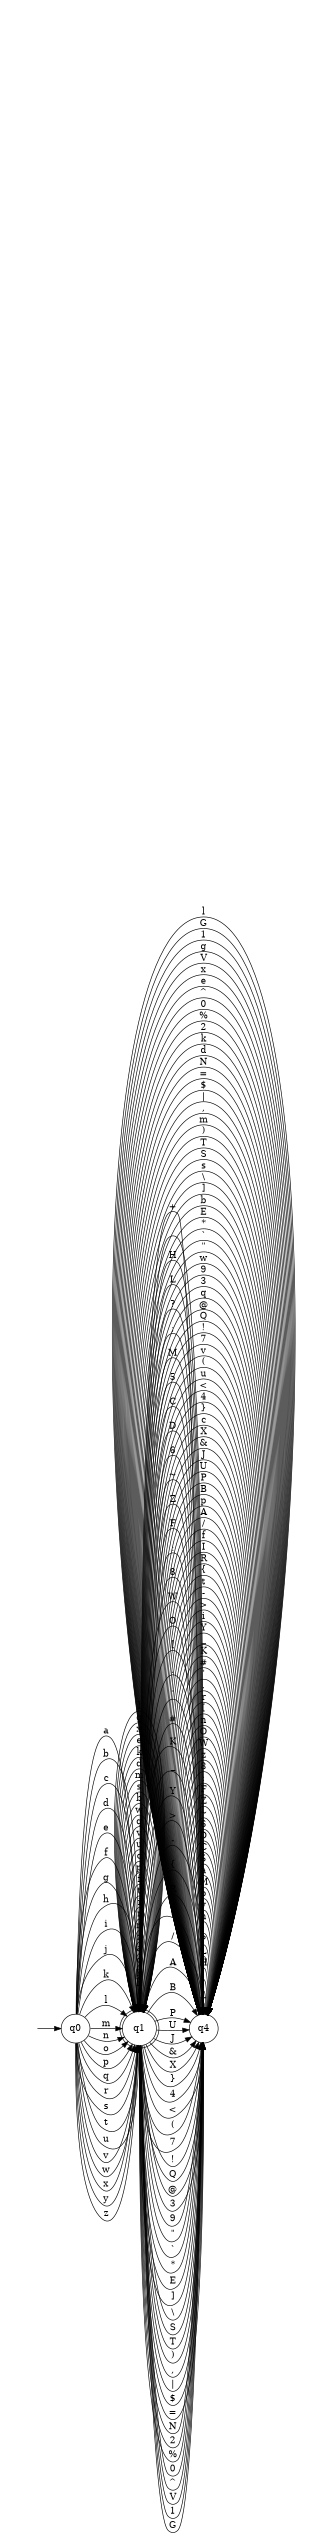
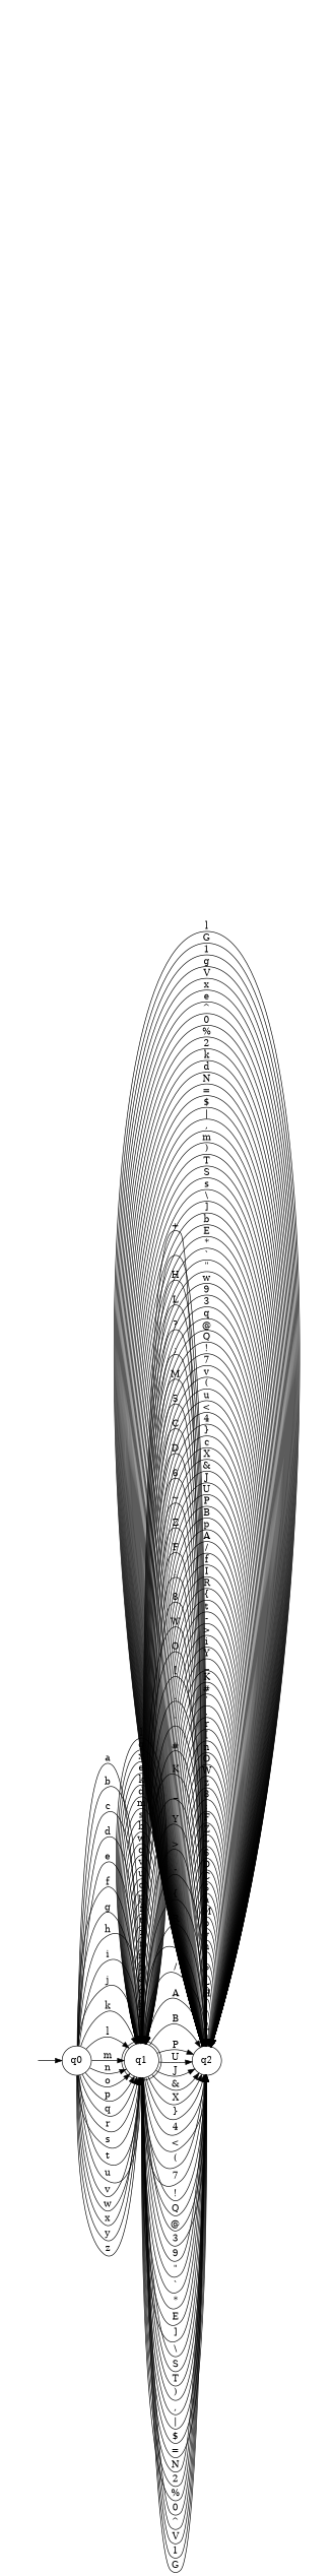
  digraph {
    rankdir=LR
    node [shape=circle]
    "" [shape=plaintext]
    n2 [label=q0]
    n3 [label=q1 shape=doublecircle]
-   n4 [label=q4]
+   n4 [label=q2]
    "" -> n2
    n2 -> n3 [label=a]
    n2 -> n3 [label=b]
    n2 -> n3 [label=c]
    n2 -> n3 [label=d]
    n2 -> n3 [label=e]
    n2 -> n3 [label=f]
    n2 -> n3 [label=g]
    n2 -> n3 [label=h]
    n2 -> n3 [label=i]
    n2 -> n3 [label=j]
    n2 -> n3 [label=k]
    n2 -> n3 [label=l]
    n2 -> n3 [label=m]
    n2 -> n3 [label=n]
    n2 -> n3 [label=o]
    n2 -> n3 [label=p]
    n2 -> n3 [label=q]
    n2 -> n3 [label=r]
    n2 -> n3 [label=s]
    n2 -> n3 [label=t]
    n2 -> n3 [label=u]
    n2 -> n3 [label=v]
    n2 -> n3 [label=w]
    n2 -> n3 [label=x]
    n2 -> n3 [label=y]
    n2 -> n3 [label=z]
    n3 -> n3 [label=j]
    n3 -> n3 [label=h]
    n3 -> n3 [label=y]
    n3 -> n3 [label=o]
    n3 -> n3 [label=a]
    n3 -> n3 [label=z]
    n3 -> n3 [label=n]
    n3 -> n3 [label=r]
    n3 -> n3 [label=i]
    n3 -> n3 [label=t]
    n3 -> n3 [label=f]
    n3 -> n3 [label=p]
    n3 -> n3 [label=c]
    n3 -> n3 [label=u]
    n3 -> n3 [label=v]
    n3 -> n3 [label=q]
    n3 -> n3 [label=w]
    n3 -> n3 [label=b]
    n3 -> n3 [label=s]
    n3 -> n3 [label=m]
    n3 -> n3 [label=d]
    n3 -> n3 [label=k]
    n3 -> n3 [label=e]
    n3 -> n3 [label=x]
    n3 -> n3 [label=g]
    n3 -> n3 [label=l]
    n3 -> n4 [label="\+"]
    n3 -> n4 [label="\ "]
    n3 -> n4 [label=H]
    n3 -> n4 [label=L]
    n3 -> n4 [label="\?"]
    n3 -> n4 [label=";"]
    n3 -> n4 [label=M]
    n3 -> n4 [label=5]
    n3 -> n4 [label=C]
    n3 -> n4 [label=D]
    n3 -> n4 [label=6]
    n3 -> n4 [label="\~"]
    n3 -> n4 [label=Z]
    n3 -> n4 [label=F]
    n3 -> n4 [label=":"]
    n3 -> n4 [label=8]
    n3 -> n4 [label=W]
    n3 -> n4 [label=O]
    n3 -> n4 [label="\["]
    n3 -> n4 [label="\."]
    n3 -> n4 [label="'"]
    n3 -> n4 [label="\#"]
    n3 -> n4 [label=K]
    n3 -> n4 [label=_]
    n3 -> n4 [label=Y]
    n3 -> n4 [label=">"]
    n3 -> n4 [label="\-"]
    n3 -> n4 [label="\{"]
    n3 -> n4 [label=R]
    n3 -> n4 [label=I]
    n3 -> n4 [label="/"]
    n3 -> n4 [label=A]
    n3 -> n4 [label=B]
    n3 -> n4 [label=P]
    n3 -> n4 [label=U]
    n3 -> n4 [label=J]
    n3 -> n4 [label="\&"]
    n3 -> n4 [label=X]
    n3 -> n4 [label="\}"]
    n3 -> n4 [label=4]
    n3 -> n4 [label="<"]
    n3 -> n4 [label="\("]
    n3 -> n4 [label=7]
    n3 -> n4 [label="!"]
    n3 -> n4 [label=Q]
    n3 -> n4 [label="@"]
    n3 -> n4 [label=3]
    n3 -> n4 [label=9]
    n3 -> n4 [label="\""]
    n3 -> n4 [label="`"]
    n3 -> n4 [label="\*"]
    n3 -> n4 [label=E]
    n3 -> n4 [label="\]"]
    n3 -> n4 [label="\\"]
    n3 -> n4 [label=S]
    n3 -> n4 [label=T]
    n3 -> n4 [label="\)"]
    n3 -> n4 [label=","]
    n3 -> n4 [label="\|"]
    n3 -> n4 [label="\$"]
    n3 -> n4 [label="="]
    n3 -> n4 [label=N]
    n3 -> n4 [label=2]
    n3 -> n4 [label="%"]
    n3 -> n4 [label=0]
    n3 -> n4 [label="\^"]
    n3 -> n4 [label=V]
    n3 -> n4 [label=1]
    n3 -> n4 [label=G]
    n4 -> n4 [label="\+"]
    n4 -> n4 [label=j]
    n4 -> n4 [label="\ "]
    n4 -> n4 [label=H]
    n4 -> n4 [label=L]
    n4 -> n4 [label="\?"]
    n4 -> n4 [label=";"]
    n4 -> n4 [label=h]
    n4 -> n4 [label=y]
    n4 -> n4 [label=o]
    n4 -> n4 [label=M]
    n4 -> n4 [label=a]
    n4 -> n4 [label=5]
    n4 -> n4 [label=C]
    n4 -> n4 [label=D]
    n4 -> n4 [label=6]
    n4 -> n4 [label="\~"]
    n4 -> n4 [label=Z]
    n4 -> n4 [label=F]
    n4 -> n4 [label=":"]
    n4 -> n4 [label=8]
    n4 -> n4 [label=z]
    n4 -> n4 [label=W]
    n4 -> n4 [label=O]
    n4 -> n4 [label=n]
    n4 -> n4 [label="\["]
    n4 -> n4 [label=r]
    n4 -> n4 [label="\."]
    n4 -> n4 [label="'"]
    n4 -> n4 [label="\#"]
    n4 -> n4 [label=K]
    n4 -> n4 [label=_]
    n4 -> n4 [label=Y]
    n4 -> n4 [label=i]
    n4 -> n4 [label=">"]
    n4 -> n4 [label="\-"]
    n4 -> n4 [label=t]
    n4 -> n4 [label="\{"]
    n4 -> n4 [label=R]
    n4 -> n4 [label=I]
    n4 -> n4 [label=f]
    n4 -> n4 [label="/"]
    n4 -> n4 [label=A]
    n4 -> n4 [label=p]
    n4 -> n4 [label=B]
    n4 -> n4 [label=P]
    n4 -> n4 [label=U]
    n4 -> n4 [label=J]
    n4 -> n4 [label="\&"]
    n4 -> n4 [label=X]
    n4 -> n4 [label=c]
    n4 -> n4 [label="\}"]
    n4 -> n4 [label=4]
    n4 -> n4 [label="<"]
    n4 -> n4 [label=u]
    n4 -> n4 [label="\("]
    n4 -> n4 [label=v]
    n4 -> n4 [label=7]
    n4 -> n4 [label="!"]
    n4 -> n4 [label=Q]
    n4 -> n4 [label="@"]
    n4 -> n4 [label=q]
    n4 -> n4 [label=3]
    n4 -> n4 [label=9]
    n4 -> n4 [label=w]
    n4 -> n4 [label="\""]
    n4 -> n4 [label="`"]
    n4 -> n4 [label="\*"]
    n4 -> n4 [label=E]
    n4 -> n4 [label=b]
    n4 -> n4 [label="\]"]
    n4 -> n4 [label="\\"]
    n4 -> n4 [label=s]
    n4 -> n4 [label=S]
    n4 -> n4 [label=T]
    n4 -> n4 [label="\)"]
    n4 -> n4 [label=m]
    n4 -> n4 [label=","]
    n4 -> n4 [label="\|"]
    n4 -> n4 [label="\$"]
    n4 -> n4 [label="="]
    n4 -> n4 [label=N]
    n4 -> n4 [label=d]
    n4 -> n4 [label=k]
    n4 -> n4 [label=2]
    n4 -> n4 [label="%"]
    n4 -> n4 [label=0]
    n4 -> n4 [label="\^"]
    n4 -> n4 [label=e]
    n4 -> n4 [label=x]
    n4 -> n4 [label=V]
    n4 -> n4 [label=g]
    n4 -> n4 [label=1]
    n4 -> n4 [label=G]
    n4 -> n4 [label=l]
  }
